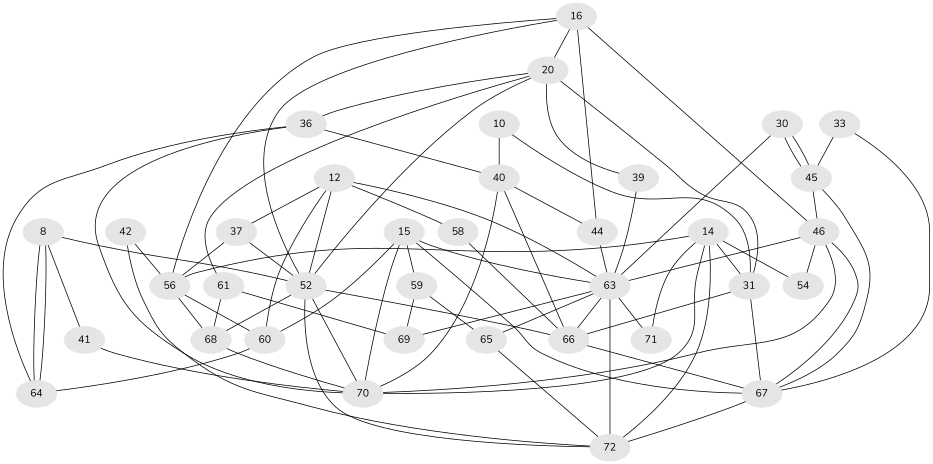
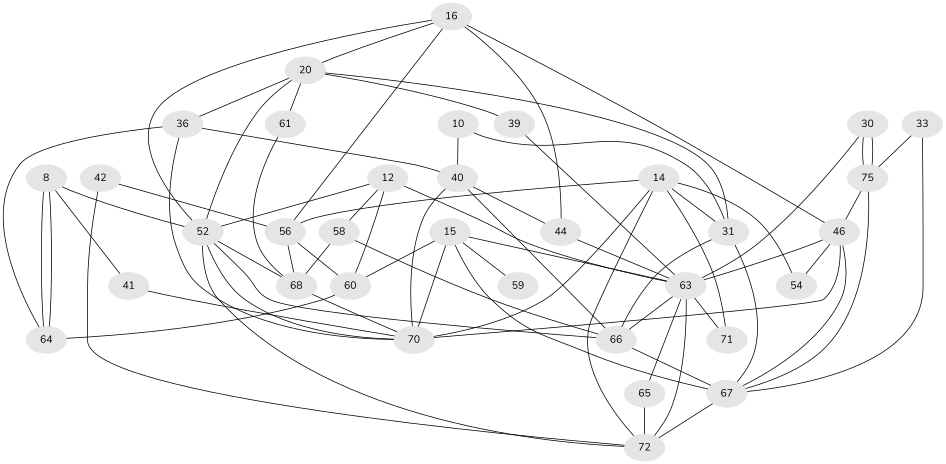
  graph {
    fontname=Nunito
    node [color=gray90 fontname=Nunito style=filled]
    edge [fontname=Nunito]
    8
    41
    52 [super="+43"]
    64 [super="+6"]
    70 [super="+27"]
    72 [super="+49+19+57"]
    66 [super="+47"]
    68 [super="+5"]
    31 [super="+17"]
    67 [super="+25+35+62"]
    10
    40
    44 [super="+28"]
    12
-   37
    58
    60 [super="+18"]
    63 [super="+11+53+34"]
    56
    71
    65 [super="+4"]
-   69
    14
    54
    16 [super="+1"]
    20
    46 [super="+15+32"]
    36 [super="+13"]
    39
    61
-   45 [super="+9"]
+   45 [super="+9" label=75]
    30
    33
    42
    n35 [label=15 super="+48"]
    59
    8 -- 41
    8 -- 52
    8 -- 64
    8 -- 64
    41 -- 70
    52 -- 70
    52 -- 72 [weight=5]
    52 -- 66
    52 -- 68
    66 -- 67 [weight=2]
    68 -- 70
    31 -- 66 [weight=2]
    31 -- 67
    67 -- 72 [weight=3]
    10 -- 31
    10 -- 40
    40 -- 70
    40 -- 66
    40 -- 44
    44 -- 63 [weight=2]
    12 -- 52
-   12 -- 37
    12 -- 58
    12 -- 60
    12 -- 63
-   37 -- 52
-   37 -- 56
    58 -- 66
+   58 -- 68
    60 -- 64
    63 -- 72 [weight=4]
    63 -- 66
    63 -- 71
    63 -- 65
-   63 -- 69
    56 -- 68
    56 -- 60 [weight=2]
    65 -- 72
    14 -- 70
    14 -- 72
    14 -- 31
    14 -- 56
    14 -- 71
    14 -- 54
    16 -- 52
    16 -- 44 [weight=2]
    16 -- 56
    16 -- 20 [weight=2]
    16 -- 46 [weight=2]
    20 -- 52
    20 -- 31 [weight=2]
    20 -- 36
    20 -- 39
    20 -- 61
    46 -- 70 [weight=2]
    46 -- 67
    46 -- 63 [weight=2]
    46 -- 54
    36 -- 64
    36 -- 70
    36 -- 40 [weight=2]
    39 -- 63
    61 -- 68
-   61 -- 69
    45 -- 67
    45 -- 46
    30 -- 63 [weight=3]
    30 -- 45 [weight=2]
    30 -- 45
    33 -- 67
    33 -- 45
    42 -- 72
    42 -- 56
    n35 -- 70 [weight=2]
    n35 -- 67
    n35 -- 60
    n35 -- 63
    n35 -- 59
-   59 -- 65 [weight=2]
-   59 -- 69
  }
